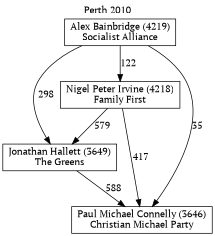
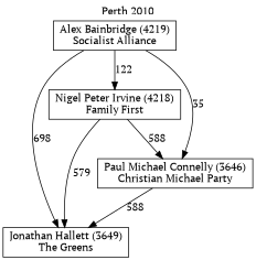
  digraph {
    fontname="PT Serif"
    label="Perth 2010"
    labelloc=t
    mclimit=10
    node [fontname="PT Serif" shape=box]
    edge [fontname="PT Serif"]
    n1 [label="Alex Bainbridge (4219)\nSocialist Alliance"]
    n2 [label="Jonathan Hallett (3649)\nThe Greens"]
    n3 [label="Nigel Peter Irvine (4218)\nFamily First"]
    n4 [label="Paul Michael Connelly (3646)\nChristian Michael Party"]
-   n1 -> n2 [label=298]
+   n1 -> n2 [label=698]
    n1 -> n3 [label=122]
    n1 -> n4 [label=35]
    n3 -> n2 [label=579]
-   n3 -> n4 [label=417]
-   n2 -> n4 [label=588]
+   n3 -> n4 [label=588]
+   n4 -> n2 [label=588]
  }
